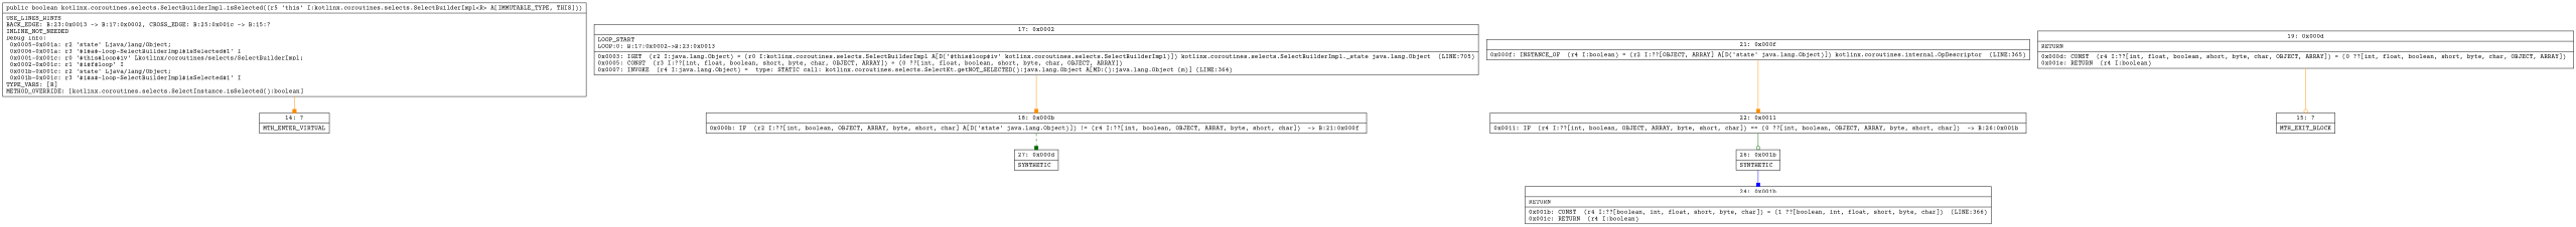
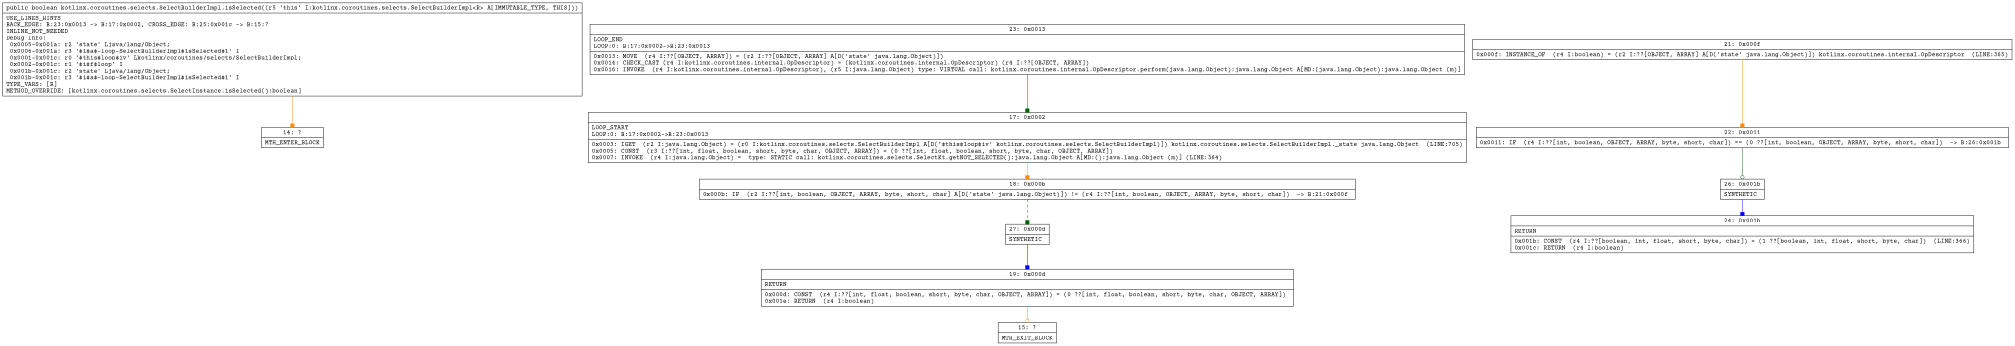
  digraph {
    fontname="Courier Prime"
    node [fontname="Courier Prime" shape=record]
    edge [arrowhead=box color=darkorange fontname="Courier Prime"]
-   n1 [label="{14\:\ ?|MTH_ENTER_VIRTUAL\l}"]
+   n1 [label="{14\:\ ?|MTH_ENTER_BLOCK\l}"]
    n2 [label="{17\:\ 0x0002|LOOP_START\lLOOP:0: B:17:0x0002\-\>B:23:0x0013\l|0x0003: IGET  (r2 I:java.lang.Object) = (r0 I:kotlinx.coroutines.selects.SelectBuilderImpl A[D('$this$loop$iv' kotlinx.coroutines.selects.SelectBuilderImpl)]) kotlinx.coroutines.selects.SelectBuilderImpl._state java.lang.Object  (LINE:705)\l0x0005: CONST  (r3 I:??[int, float, boolean, short, byte, char, OBJECT, ARRAY]) = (0 ??[int, float, boolean, short, byte, char, OBJECT, ARRAY]) \l0x0007: INVOKE  (r4 I:java.lang.Object) =  type: STATIC call: kotlinx.coroutines.selects.SelectKt.getNOT_SELECTED():java.lang.Object A[MD:():java.lang.Object (m)] (LINE:364)\l}"]
    n3 [label="{18\:\ 0x000b|0x000b: IF  (r2 I:??[int, boolean, OBJECT, ARRAY, byte, short, char] A[D('state' java.lang.Object)]) != (r4 I:??[int, boolean, OBJECT, ARRAY, byte, short, char])  \-\> B:21:0x000f \l}"]
    n4 [label="{27\:\ 0x000d|SYNTHETIC\l}"]
    n5 [label="{21\:\ 0x000f|0x000f: INSTANCE_OF  (r4 I:boolean) = (r2 I:??[OBJECT, ARRAY] A[D('state' java.lang.Object)]) kotlinx.coroutines.internal.OpDescriptor  (LINE:365)\l}"]
    n6 [label="{22\:\ 0x0011|0x0011: IF  (r4 I:??[int, boolean, OBJECT, ARRAY, byte, short, char]) == (0 ??[int, boolean, OBJECT, ARRAY, byte, short, char])  \-\> B:26:0x001b \l}"]
    n7 [label="{19\:\ 0x000d|RETURN\l|0x000d: CONST  (r4 I:??[int, float, boolean, short, byte, char, OBJECT, ARRAY]) = (0 ??[int, float, boolean, short, byte, char, OBJECT, ARRAY]) \l0x001e: RETURN  (r4 I:boolean) \l}"]
    n8 [label="{26\:\ 0x001b|SYNTHETIC\l}"]
+   n9 [label="{23\:\ 0x0013|LOOP_END\lLOOP:0: B:17:0x0002\-\>B:23:0x0013\l|0x0013: MOVE  (r4 I:??[OBJECT, ARRAY]) = (r2 I:??[OBJECT, ARRAY] A[D('state' java.lang.Object)]) \l0x0014: CHECK_CAST (r4 I:kotlinx.coroutines.internal.OpDescriptor) = (kotlinx.coroutines.internal.OpDescriptor) (r4 I:??[OBJECT, ARRAY]) \l0x0016: INVOKE  (r4 I:kotlinx.coroutines.internal.OpDescriptor), (r5 I:java.lang.Object) type: VIRTUAL call: kotlinx.coroutines.internal.OpDescriptor.perform(java.lang.Object):java.lang.Object A[MD:(java.lang.Object):java.lang.Object (m)]\l}"]
    n10 [label="{24\:\ 0x001b|RETURN\l|0x001b: CONST  (r4 I:??[boolean, int, float, short, byte, char]) = (1 ??[boolean, int, float, short, byte, char])  (LINE:366)\l0x001c: RETURN  (r4 I:boolean) \l}"]
    n11 [label="{15\:\ ?|MTH_EXIT_BLOCK\l}"]
    n12 [label="{public boolean kotlinx.coroutines.selects.SelectBuilderImpl.isSelected((r5 'this' I:kotlinx.coroutines.selects.SelectBuilderImpl\<R\> A[IMMUTABLE_TYPE, THIS]))  | USE_LINES_HINTS\lBACK_EDGE: B:23:0x0013 \-\> B:17:0x0002, CROSS_EDGE: B:25:0x001c \-\> B:15:?\lINLINE_NOT_NEEDED\lDebug Info:\l  0x0005\-0x001a: r2 'state' Ljava\/lang\/Object;\l  0x0006\-0x001a: r3 '$i$a$\-loop\-SelectBuilderImpl$isSelected$1' I\l  0x0001\-0x001c: r0 '$this$loop$iv' Lkotlinx\/coroutines\/selects\/SelectBuilderImpl;\l  0x0002\-0x001c: r1 '$i$f$loop' I\l  0x001b\-0x001c: r2 'state' Ljava\/lang\/Object;\l  0x001b\-0x001c: r3 '$i$a$\-loop\-SelectBuilderImpl$isSelected$1' I\lTYPE_VARS: [R]\lMETHOD_OVERRIDE: [kotlinx.coroutines.selects.SelectInstance.isSelected():boolean]\l}"]
    n2 -> n3
    n3 -> n4 [color=darkgreen style=dashed]
+   n4 -> n7 [color=blue]
    n5 -> n6
    n6 -> n8 [arrowhead=odot color=darkgreen]
    n7 -> n11 [arrowhead=odot]
    n8 -> n10 [color=blue]
+   n9 -> n2 [color=darkgreen]
    n12 -> n1
  }
